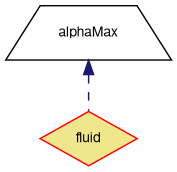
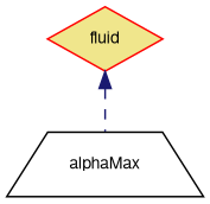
  digraph {
    rankdir=TB
    node [fontname=FreeSans fontsize=10 style=filled]
    n1 [color=black fillcolor=white fontcolor=black height=0.2 label=alphaMax shape=trapezium width=0.4]
    n2 [color=red height=0.2 label=fluid shape=diamond width=0.4 fillcolor=khaki]
-   n1 -> n2 [color=midnightblue dir=back fontname=FreeSans fontsize=10 labelfontname=FreeSans labelfontsize=10 style=dashed]
+   n2 -> n1 [color=midnightblue dir=back fontname=FreeSans fontsize=10 labelfontname=FreeSans labelfontsize=10 style=dashed]
  }
